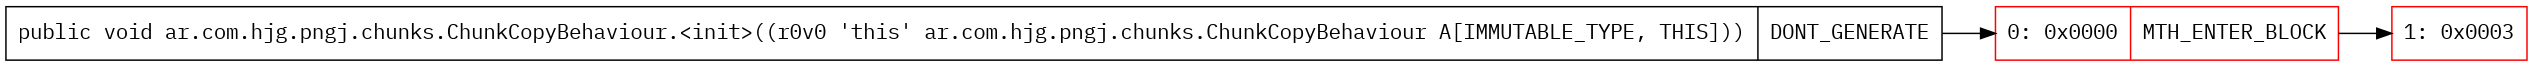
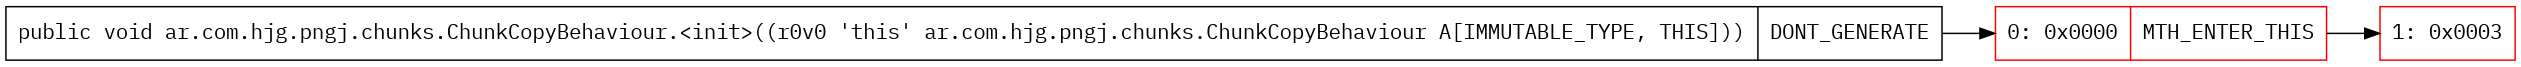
  digraph {
    rankdir=LR
    fontname="IBM Plex Mono"
    node [color=red shape=record fontname="IBM Plex Mono"]
    edge [fontname="IBM Plex Mono"]
-   n1 [label="{0\:\ 0x0000|MTH_ENTER_BLOCK\l}"]
+   n1 [label="{0\:\ 0x0000|MTH_ENTER_THIS\l}"]
    n2 [label="{1\:\ 0x0003}"]
    n3 [label="{public void ar.com.hjg.pngj.chunks.ChunkCopyBehaviour.\<init\>((r0v0 'this' ar.com.hjg.pngj.chunks.ChunkCopyBehaviour A[IMMUTABLE_TYPE, THIS]))  | DONT_GENERATE\l}" color=""]
    subgraph cluster_1 {
      label="R(0)"
    }
    n1 -> n2
    n3 -> n1
  }
